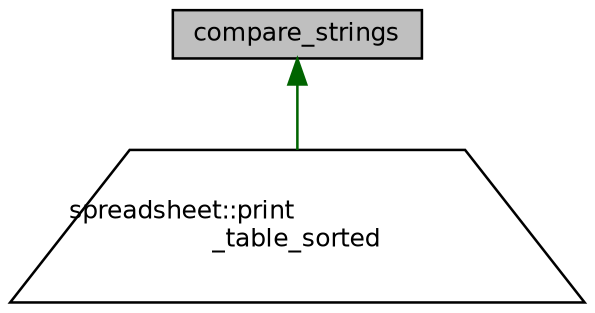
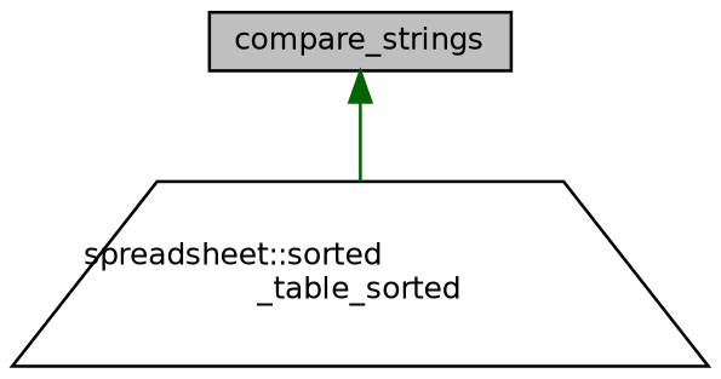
  digraph {
    rankdir=TB
    node [color=black fontname=Helvetica fontsize=10 style=filled]
    n1 [fillcolor=grey75 fontcolor=black height=0.2 label=compare_strings shape=box width=0.4]
-   n2 [fillcolor=white height=0.2 label="spreadsheet::print\l_table_sorted" shape=trapezium width=0.4]
+   n2 [fillcolor=white height=0.2 label="spreadsheet::sorted\l_table_sorted" shape=trapezium width=0.4]
    n1 -> n2 [color=darkgreen dir=back fontname=Helvetica fontsize=10 labelfontname=Helvetica labelfontsize=10 style=solid]
  }
